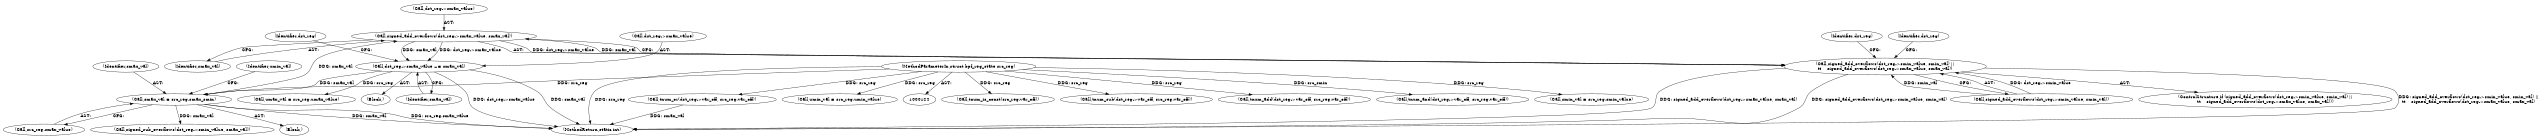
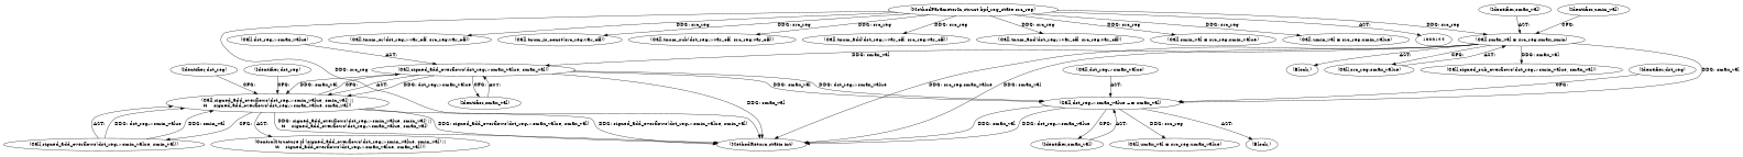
  digraph {
    n1 [label="(Call,signed_add_overflows(dst_reg->smax_value, smax_val))"]
    n2 [label="(Call,signed_add_overflows(dst_reg->smin_value, smin_val) ||\n\t\t    signed_add_overflows(dst_reg->smax_value, smax_val))"]
    n3 [label="(Call,dst_reg->smax_value += smax_val)"]
    n4 [label="(MethodReturn,static int)"]
    n5 [label="(Identifier,smax_val)"]
    n6 [label="(Call,signed_add_overflows(dst_reg->smin_value, smin_val))"]
    n7 [label="(ControlStructure,if (signed_add_overflows(dst_reg->smin_value, smin_val) ||\n\t\t    signed_add_overflows(dst_reg->smax_value, smax_val)))"]
    n8 [label="(Call,umax_val = src_reg.umax_value)"]
    n9 [label="(Block,)"]
    n10 [label="(Identifier,smax_val)"]
    n11 [label="(Call,smax_val = src_reg.smax_smin)"]
    n12 [label="(Block,)"]
    n13 [label="(Call,src_reg.smax_value)"]
    n14 [label="(Call,signed_sub_overflows(dst_reg->smin_value, smax_val))"]
    n15 [label="(MethodParameterIn,struct bpf_reg_state src_reg)"]
    n16 [label="(Call,tnum_or(dst_reg->var_off, src_reg.var_off))"]
    n17 [label="(Call,tnum_is_const(src_reg.var_off))"]
    n18 [label="(Call,tnum_sub(dst_reg->var_off, src_reg.var_off))"]
    n19 [label="(Call,tnum_add(dst_reg->var_off, src_reg.var_off))"]
    n20 [label="(Call,tnum_and(dst_reg->var_off, src_reg.var_off))"]
    n21 [label="(Call,smin_val = src_reg.smin_value)"]
    n22 [label="(Call,umin_val = src_reg.umin_value)"]
    1000124
    n24 [label="(Call,dst_reg->smax_value)"]
    n25 [label="(Identifier,dst_reg)"]
    n26 [label="(Identifier,smax_val)"]
    n27 [label="(Identifier,dst_reg)"]
    n28 [label="(Identifier,umin_val)"]
    n29 [label="(Identifier,dst_reg)"]
    n30 [label="(Call,dst_reg->smax_value)"]
    n1 -> n2 [label="AST: "]
    n1 -> n2 [label="DDG: dst_reg->smax_value"]
    n1 -> n2 [label="DDG: smax_val"]
    n1 -> n3 [label="DDG: smax_val"]
    n1 -> n3 [label="DDG: dst_reg->smax_value"]
-   n16 -> n4 [label="DDG: smax_val"]
+   n1 -> n4 [label="DDG: smax_val"]
    n1 -> n5 [label="CFG: "]
    n2 -> n1 [label="CFG: "]
    n2 -> n4 [label="DDG: signed_add_overflows(dst_reg->smin_value, smin_val)"]
    n2 -> n4 [label="DDG: signed_add_overflows(dst_reg->smin_value, smin_val) ||\n\t\t    signed_add_overflows(dst_reg->smax_value, smax_val)"]
    n2 -> n4 [label="DDG: signed_add_overflows(dst_reg->smax_value, smax_val)"]
    n2 -> n6 [label="CFG: "]
    n2 -> n7 [label="AST: "]
    n3 -> n4 [label="DDG: smax_val"]
    n3 -> n4 [label="DDG: dst_reg->smax_value"]
    n3 -> n8 [label="DDG: src_reg"]
    n3 -> n9 [label="AST: "]
    n3 -> n10 [label="CFG: "]
    n5 -> n1 [label="AST: "]
    n6 -> n2 [label="AST: "]
    n6 -> n2 [label="DDG: dst_reg->smin_value"]
    n6 -> n2 [label="DDG: smin_val"]
    n10 -> n3 [label="AST: "]
    n11 -> n1 [label="DDG: smax_val"]
-   n3 -> n11 [label="DDG: smax_val"]
+   n11 -> n3 [label="DDG: smax_val"]
    n11 -> n4 [label="DDG: smax_val"]
    n11 -> n4 [label="DDG: src_reg.smax_value"]
    n11 -> n12 [label="AST: "]
    n11 -> n13 [label="CFG: "]
    n11 -> n14 [label="DDG: smax_val"]
    n13 -> n11 [label="AST: "]
    n15 -> n4 [label="DDG: src_reg"]
    n15 -> n11 [label="DDG: src_reg"]
    n15 -> n16 [label="DDG: src_reg"]
    n15 -> n17 [label="DDG: src_reg"]
    n15 -> n18 [label="DDG: src_reg"]
    n15 -> n19 [label="DDG: src_reg"]
-   n15 -> n20 [label="DDG: src_smin"]
+   n15 -> n20 [label="DDG: src_reg"]
    n15 -> n21 [label="DDG: src_reg"]
    n15 -> n22 [label="DDG: src_reg"]
    n15 -> 1000124 [label="AST: "]
    n24 -> n3 [label="AST: "]
    n25 -> n3 [label="CFG: "]
    n26 -> n11 [label="AST: "]
    n27 -> n2 [label="CFG: "]
    n28 -> n11 [label="CFG: "]
    n29 -> n2 [label="CFG: "]
    n30 -> n1 [label="AST: "]
  }
